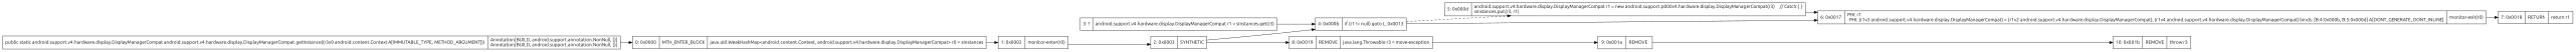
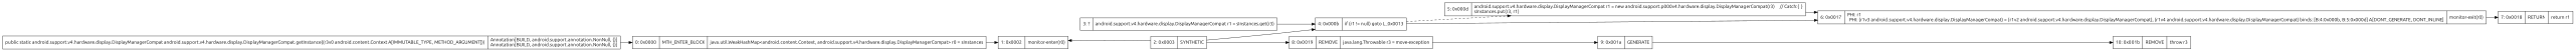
  digraph {
    fontname=Ubuntu
    rankdir=LR
    node [fontname=Ubuntu shape=record]
    edge [fontname=Ubuntu]
    n1 [label="{0\:\ 0x0000|MTH_ENTER_BLOCK\l|java.util.WeakHashMap\<android.content.Context, android.support.v4.hardware.display.DisplayManagerCompat\> r0 = sInstances\l}"]
    n2 [label="{1\:\ 0x0002|monitor\-enter(r0)\l}"]
    n3 [label="{2\:\ 0x0003|SYNTHETIC\l}"]
    n4 [label="{8\:\ 0x0019|REMOVE\l|java.lang.Throwable r3 = move\-exception\l}"]
    n5 [label="{4\:\ 0x000b|if (r1 != null) goto L_0x0013\l}"]
    n6 [label="{3\:\ ?|android.support.v4.hardware.display.DisplayManagerCompat r1 = sInstances.get(r3)\l}"]
-   n7 [label="{9\:\ 0x001a|REMOVE\l}"]
+   n7 [label="{9\:\ 0x001a|GENERATE\l}"]
    n8 [label="{5\:\ 0x000d|android.support.v4.hardware.display.DisplayManagerCompat r1 = new android.support.p000v4.hardware.display.DisplayManagerCompat(r3)     \/\/ Catch:\{  \}\lsInstances.put(r3, r1)\l}"]
    n9 [label="{6\:\ 0x0017|PHI: r1 \l  PHI: (r1v3 android.support.v4.hardware.display.DisplayManagerCompat) = (r1v2 android.support.v4.hardware.display.DisplayManagerCompat), (r1v4 android.support.v4.hardware.display.DisplayManagerCompat) binds: [B:4:0x000b, B:5:0x000d] A[DONT_GENERATE, DONT_INLINE]\l|monitor\-exit(r0)\l}"]
    n10 [label="{7\:\ 0x0018|RETURN\l|return r1\l}"]
    n11 [label="{10\:\ 0x001b|REMOVE\l|throw r3\l}"]
    n12 [label="{public static android.support.v4.hardware.display.DisplayManagerCompat android.support.v4.hardware.display.DisplayManagerCompat.getInstance((r3v0 android.content.Context A[IMMUTABLE_TYPE, METHOD_ARGUMENT]))  | Annotation[BUILD, android.support.annotation.NonNull, \{\}]\lAnnotation[BUILD, android.support.annotation.NonNull, \{\}]\l}"]
    n1 -> n2
-   n2 -> n3
+   n3 -> n2
    n3 -> n4
    n3 -> n5
    n4 -> n7
    n5 -> n8 [style=dashed]
    n5 -> n9
    n6 -> n5
    n7 -> n11
    n8 -> n9
    n9 -> n10
    n12 -> n1
  }
